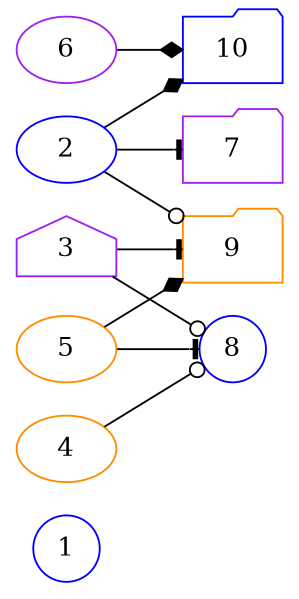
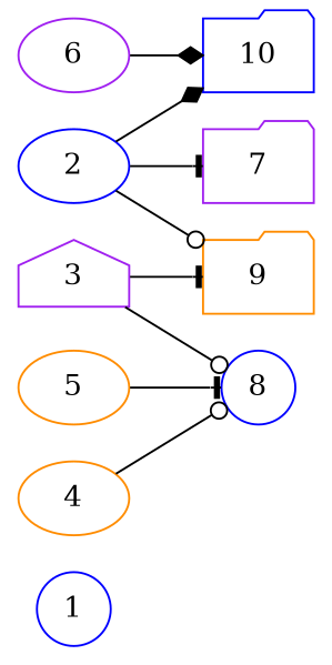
  digraph {
    rankdir=LR
    node [alpha=0.03 color=blue shape=ellipse]
    edge [arrowhead=tee]
    1 [expect_size=25987072 shape=circle]
    2 [alpha=0.18 expect_size=12994560]
    7 [alpha=0.19 color=purple expect_size=31545344 shape=folder]
    9 [alpha=0.06 color=darkorange expect_size=8541184 shape=folder]
    10 [alpha=0.13 expect_size=7903232 shape=folder]
    3 [color=purple expect_size=26509312 shape=house]
    8 [alpha=0.02 expect_size=49292288 shape=circle]
    4 [alpha=0.19 color=darkorange expect_size=41570304]
    5 [alpha=0.01 color=darkorange expect_size=15304704]
    6 [alpha=0.07 color=purple expect_size=6166528]
    2 -> 7
    2 -> 9 [arrowhead=odot]
    2 -> 10 [arrowhead=diamond]
    3 -> 9
    3 -> 8 [arrowhead=odot]
    4 -> 8 [arrowhead=odot]
-   5 -> 9 [arrowhead=diamond]
    5 -> 8
    6 -> 10 [arrowhead=diamond]
  }
